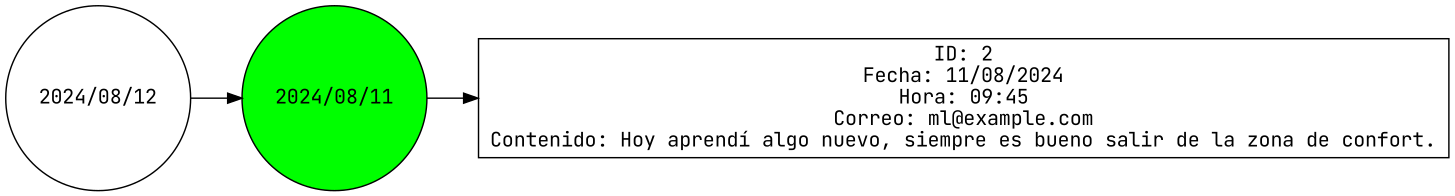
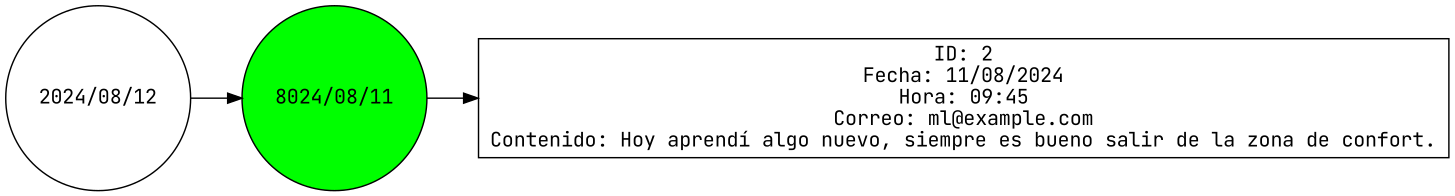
  digraph {
    rankdir=LR
    fontname="JetBrains Mono"
    node [shape=circle fontname="JetBrains Mono"]
    edge [fontname="JetBrains Mono"]
-   "2024/08/11" [fillcolor=green style=filled]
+   "2024/08/11" [fillcolor=green style=filled label="8024/08/11"]
    "2024/08/12"
    n3 [label="ID: 2\nFecha: 11/08/2024\nHora: 09:45\nCorreo: ml@example.com\nContenido: Hoy aprendí algo nuevo, siempre es bueno salir de la zona de confort." shape=rectangle]
    "2024/08/11" -> n3
    "2024/08/12" -> "2024/08/11"
  }
